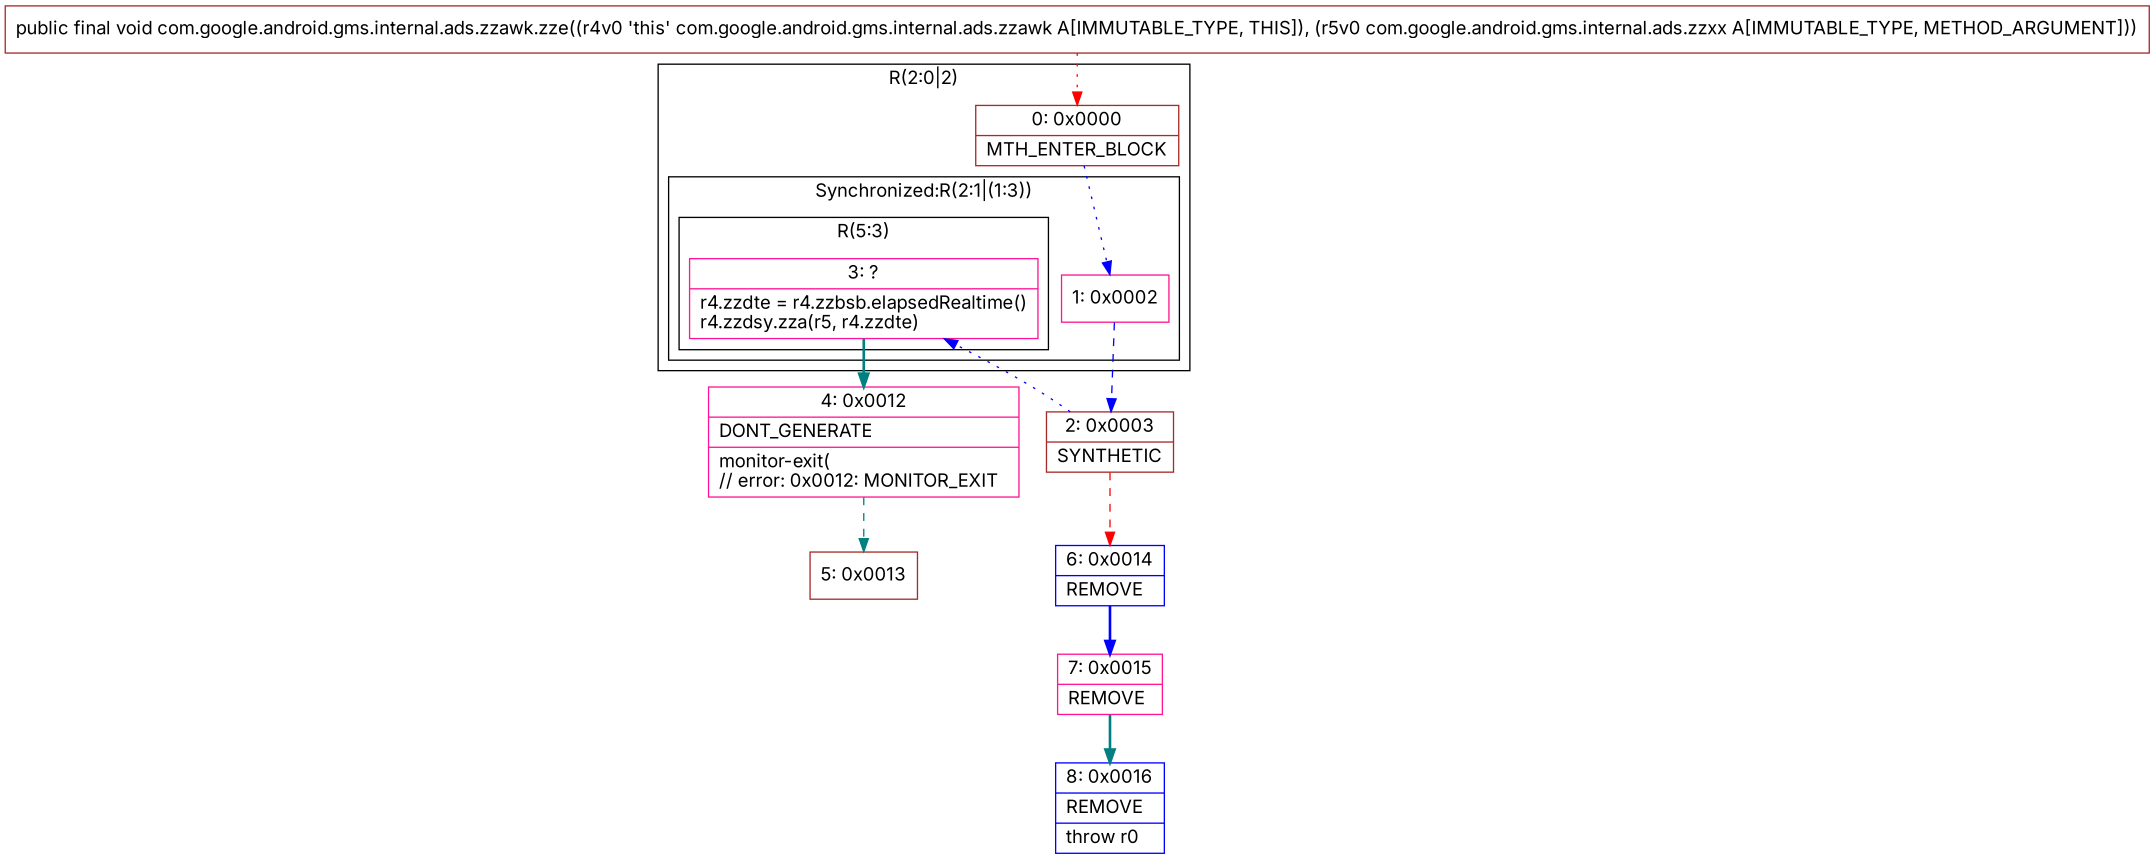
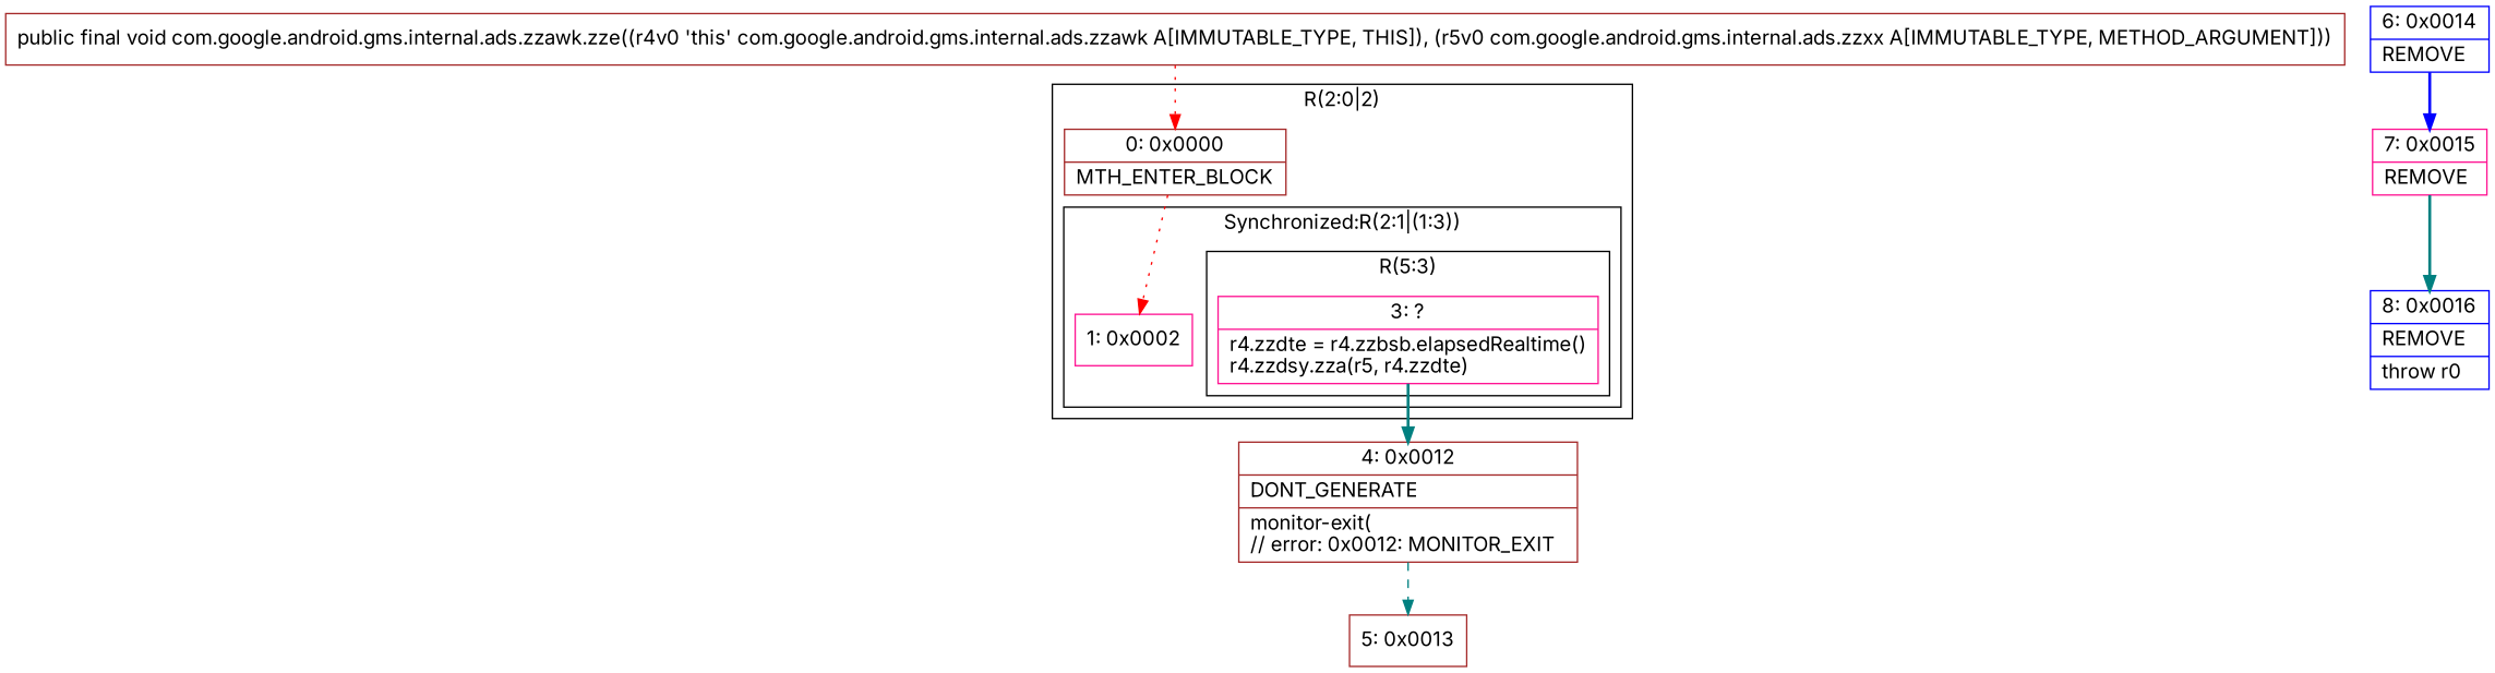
  digraph {
    fontname=Inter
    node [color=brown fontname=Inter shape=record]
    edge [color=teal fontname=Inter style=bold]
    n1 [color=deeppink label="{3\:\ ?|r4.zzdte = r4.zzbsb.elapsedRealtime()\lr4.zzdsy.zza(r5, r4.zzdte)\l}"]
    n2 [color=deeppink label="{1\:\ 0x0002}"]
    n3 [label="{0\:\ 0x0000|MTH_ENTER_BLOCK\l}"]
-   n4 [color=deeppink label="{4\:\ 0x0012|DONT_GENERATE\l|monitor\-exit(\l\/\/ error: 0x0012: MONITOR_EXIT  \l}"]
-   n5 [label="{2\:\ 0x0003|SYNTHETIC\l}"]
+   n4 [label="{4\:\ 0x0012|DONT_GENERATE\l|monitor\-exit(\l\/\/ error: 0x0012: MONITOR_EXIT  \l}"]
    n6 [color=blue label="{6\:\ 0x0014|REMOVE\l}"]
    n7 [label="{5\:\ 0x0013}"]
    n8 [color=deeppink label="{7\:\ 0x0015|REMOVE\l}"]
    n9 [color=blue label="{8\:\ 0x0016|REMOVE\l|throw r0\l}"]
    n10 [label="{public final void com.google.android.gms.internal.ads.zzawk.zze((r4v0 'this' com.google.android.gms.internal.ads.zzawk A[IMMUTABLE_TYPE, THIS]), (r5v0 com.google.android.gms.internal.ads.zzxx A[IMMUTABLE_TYPE, METHOD_ARGUMENT])) }"]
    subgraph cluster_1 {
      label="R(2:0|2)"
      n3
      subgraph cluster_2 {
        label="Synchronized:R(2:1|(1:3))"
        n2
        subgraph cluster_3 {
          label="R(5:3)"
          n1
        }
      }
    }
    n1 -> n4
-   n2 -> n5 [color=blue style=dashed]
-   n3 -> n2 [color=blue style=dotted]
+   n3 -> n2 [color=red style=dotted]
    n4 -> n7 [style=dashed]
-   n5 -> n1 [color=blue style=dotted]
-   n5 -> n6 [color=red style=dashed]
    n6 -> n8 [color=blue]
    n8 -> n9
    n10 -> n3 [color=red style=dotted]
  }
